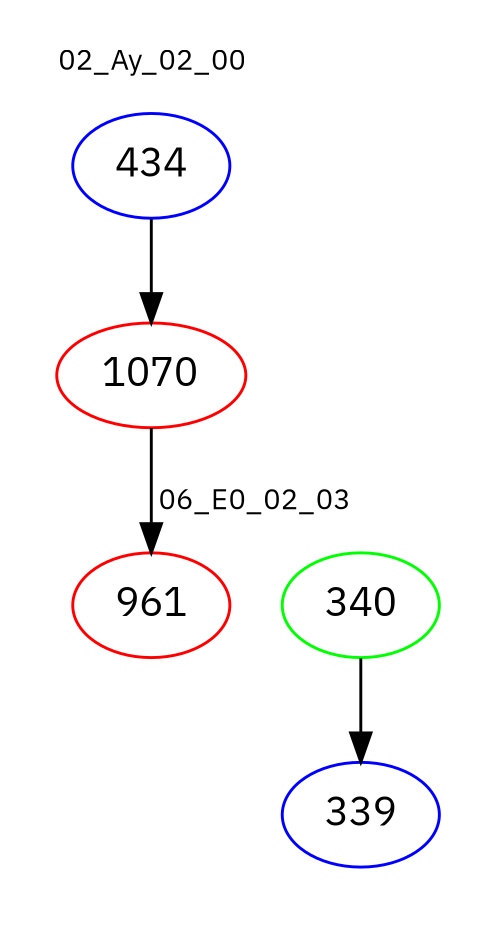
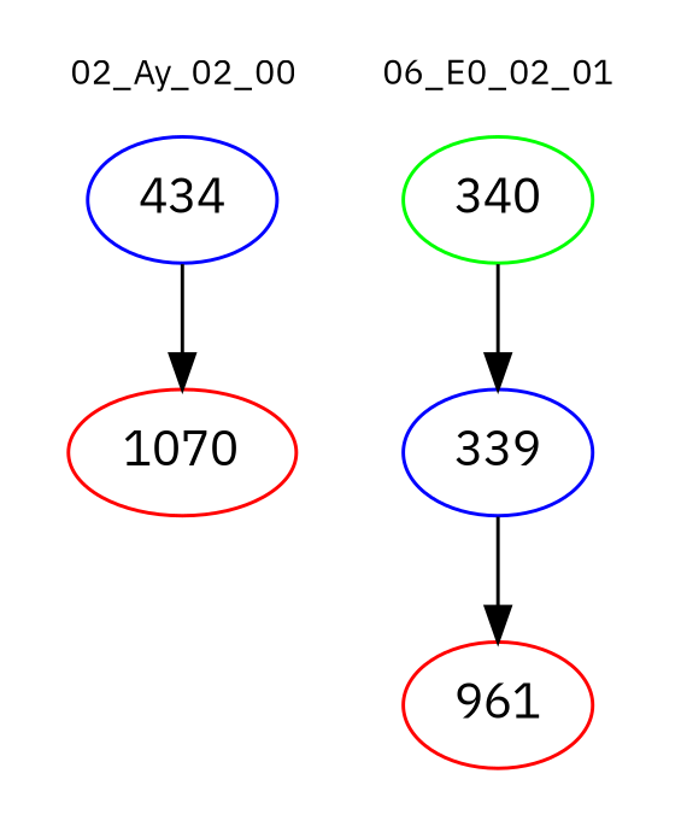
  digraph {
    fontname="IBM Plex Sans"
    node [color=blue fontname="IBM Plex Sans"]
    edge [color=black fontname="IBM Plex Sans"]
    n1 [label=434]
    n2 [color=red label=1070]
    n3 [color=green label=340]
    n4 [label=339]
    n5 [color=red label=961]
    subgraph cluster_1 {
      color=white
      fontsize=10
      label="02_Ay_02_00"
      n1
      n2
    }
    subgraph cluster_2 {
      color=white
      fontsize=10
-     label="06_E0_02_03"
+     label="06_E0_02_01"
      n3
      n4
      n5
    }
    n1 -> n2
    n3 -> n4
-   n2 -> n5
+   n4 -> n5
  }
